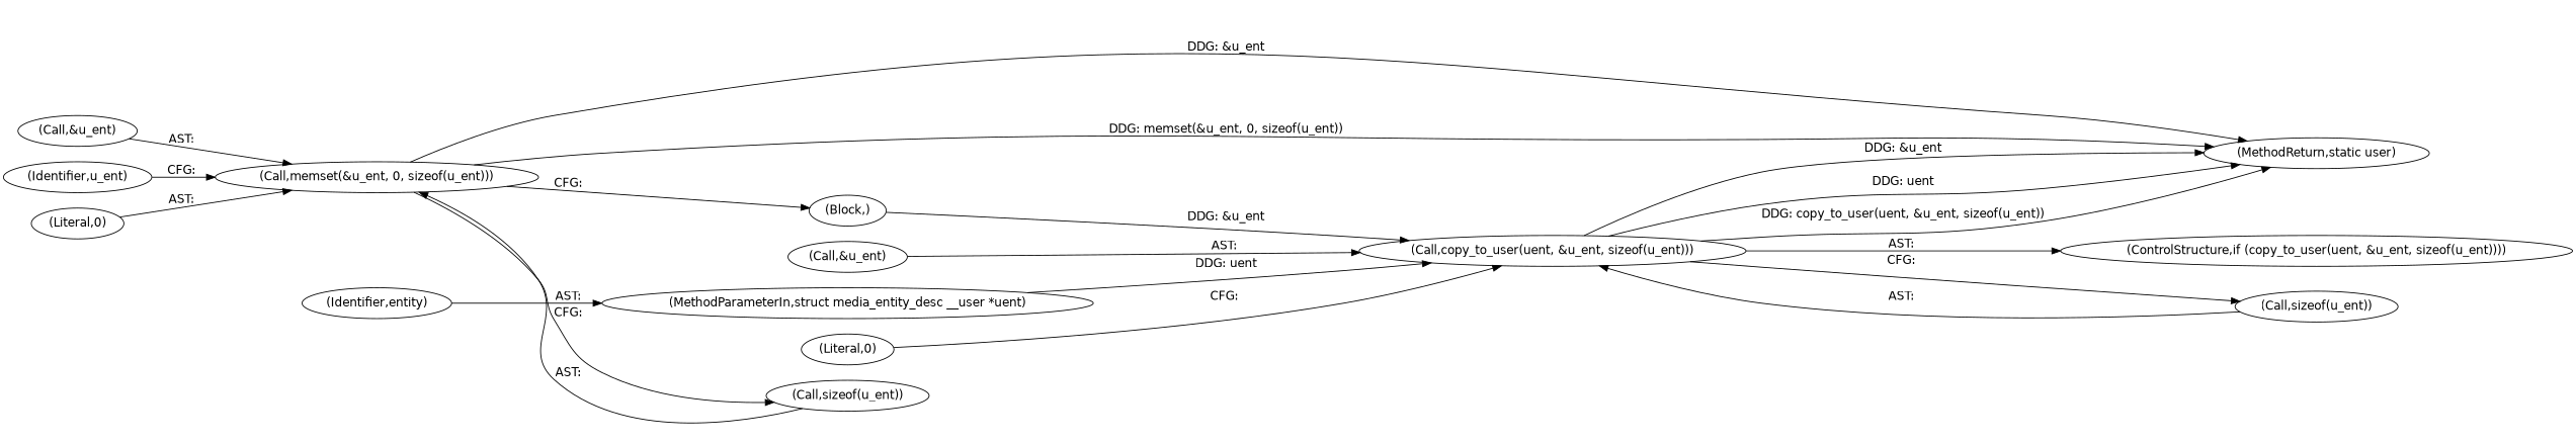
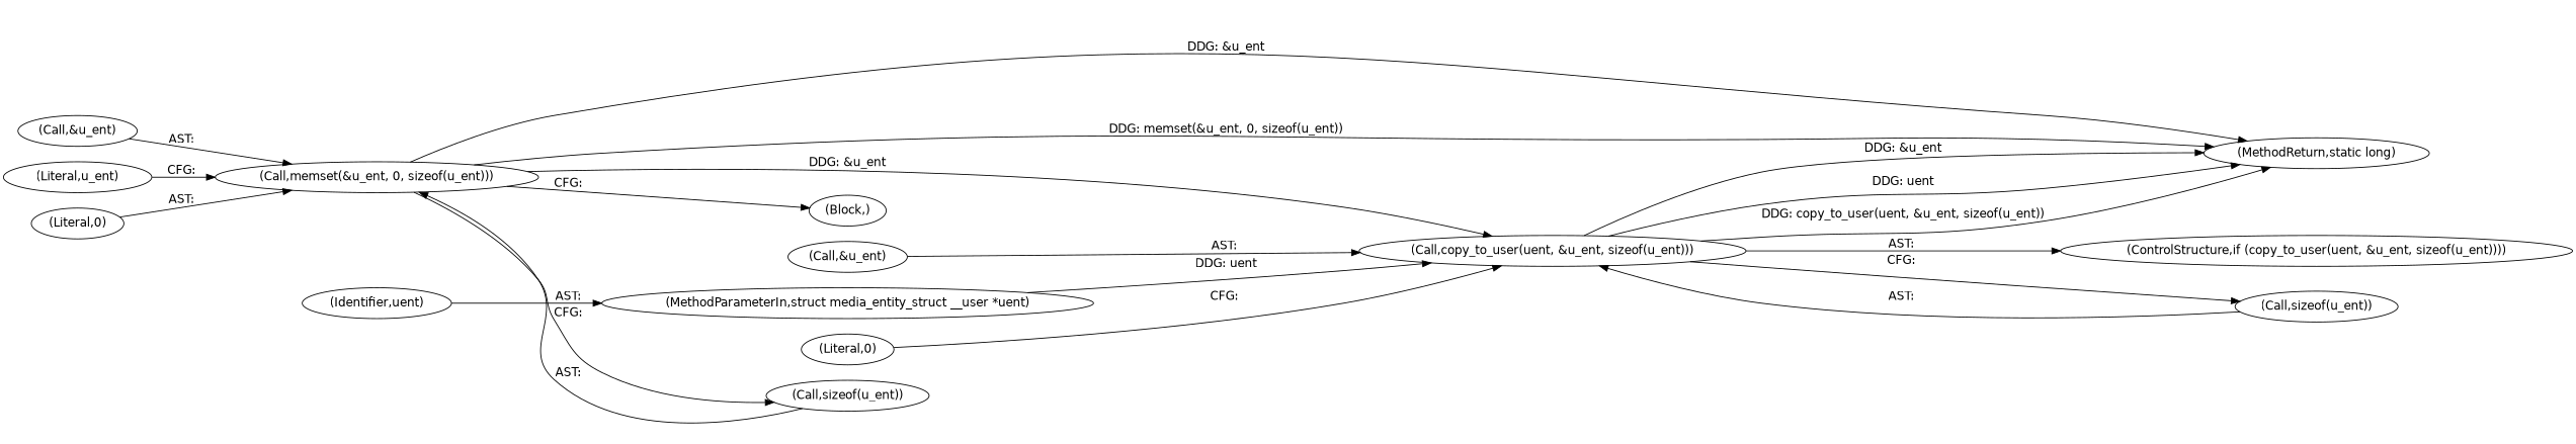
  digraph {
    fontname="DejaVu Sans"
    rankdir=LR
    node [fontname="DejaVu Sans"]
    edge [fontname="DejaVu Sans"]
    n1 [label="(Call,memset(&u_ent, 0, sizeof(u_ent)))"]
    n2 [label="(Call,copy_to_user(uent, &u_ent, sizeof(u_ent)))"]
    n3 [label="(Call,sizeof(u_ent))"]
    n4 [label="(Block,)"]
-   n5 [label="(MethodReturn,static user)"]
+   n5 [label="(MethodReturn,static long)"]
    n6 [label="(ControlStructure,if (copy_to_user(uent, &u_ent, sizeof(u_ent))))"]
    n7 [label="(Call,sizeof(u_ent))"]
    n8 [label="(Call,&u_ent)"]
-   n9 [label="(Identifier,u_ent)"]
+   n9 [label="(Literal,u_ent)"]
    n10 [label="(Call,&u_ent)"]
    n11 [label="(Literal,0)"]
-   n12 [label="(Identifier,entity)"]
-   n13 [label="(MethodParameterIn,struct media_entity_desc __user *uent)"]
+   n12 [label="(Identifier,uent)"]
+   n13 [label="(MethodParameterIn,struct media_entity_struct __user *uent)"]
    n14 [label="(Literal,0)"]
-   n4 -> n2 [label="DDG: &u_ent"]
+   n1 -> n2 [label="DDG: &u_ent"]
    n1 -> n3 [label="CFG: "]
    n1 -> n4 [label="CFG: "]
    n1 -> n5 [label="DDG: &u_ent"]
    n1 -> n5 [label="DDG: memset(&u_ent, 0, sizeof(u_ent))"]
    n2 -> n5 [label="DDG: &u_ent"]
    n2 -> n5 [label="DDG: uent"]
    n2 -> n5 [label="DDG: copy_to_user(uent, &u_ent, sizeof(u_ent))"]
    n2 -> n6 [label="AST: "]
    n2 -> n7 [label="CFG: "]
    n3 -> n1 [label="AST: "]
    n7 -> n2 [label="AST: "]
    n8 -> n1 [label="AST: "]
    n9 -> n1 [label="CFG: "]
    n10 -> n2 [label="AST: "]
    n11 -> n1 [label="AST: "]
    n12 -> n13 [label="AST: "]
    n13 -> n2 [label="DDG: uent"]
    n14 -> n2 [label="CFG: "]
  }
